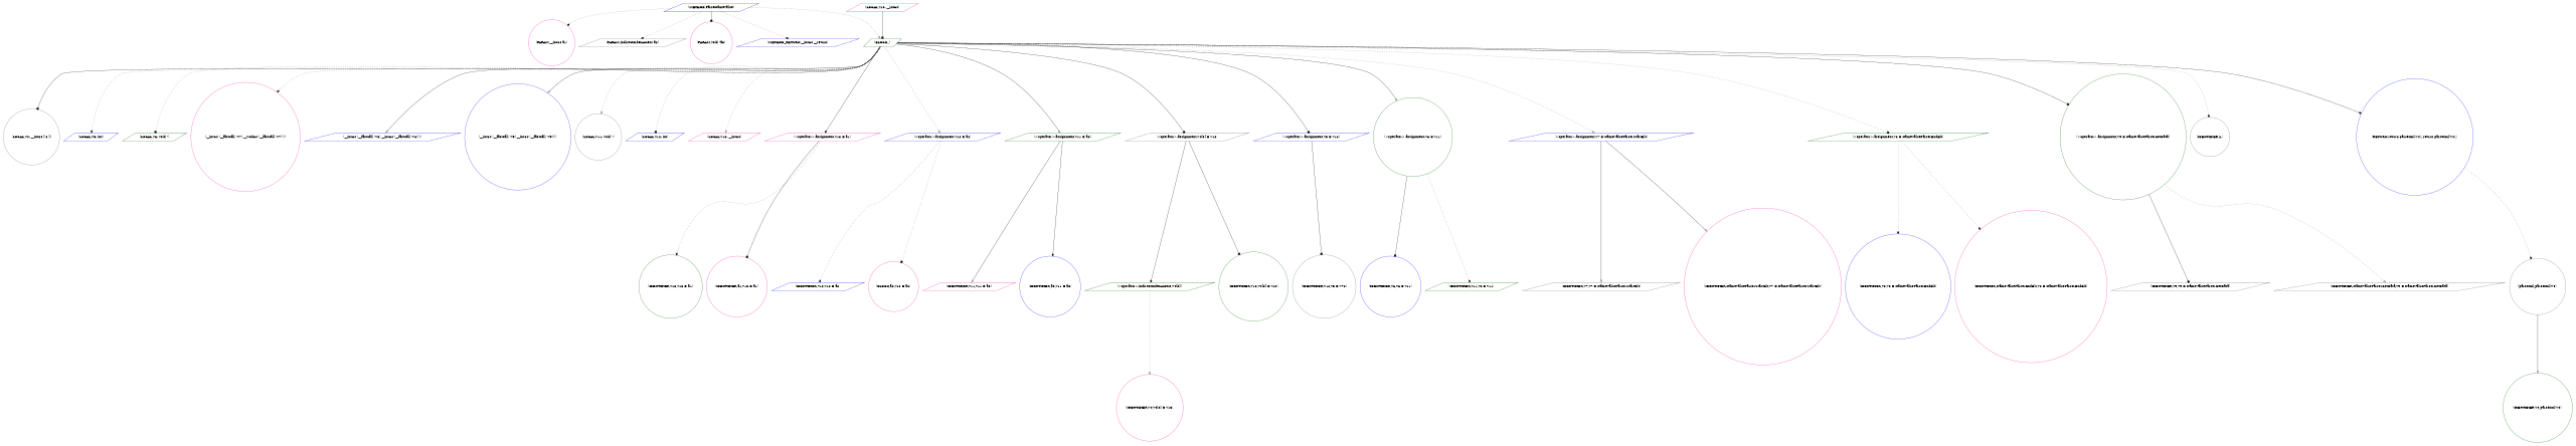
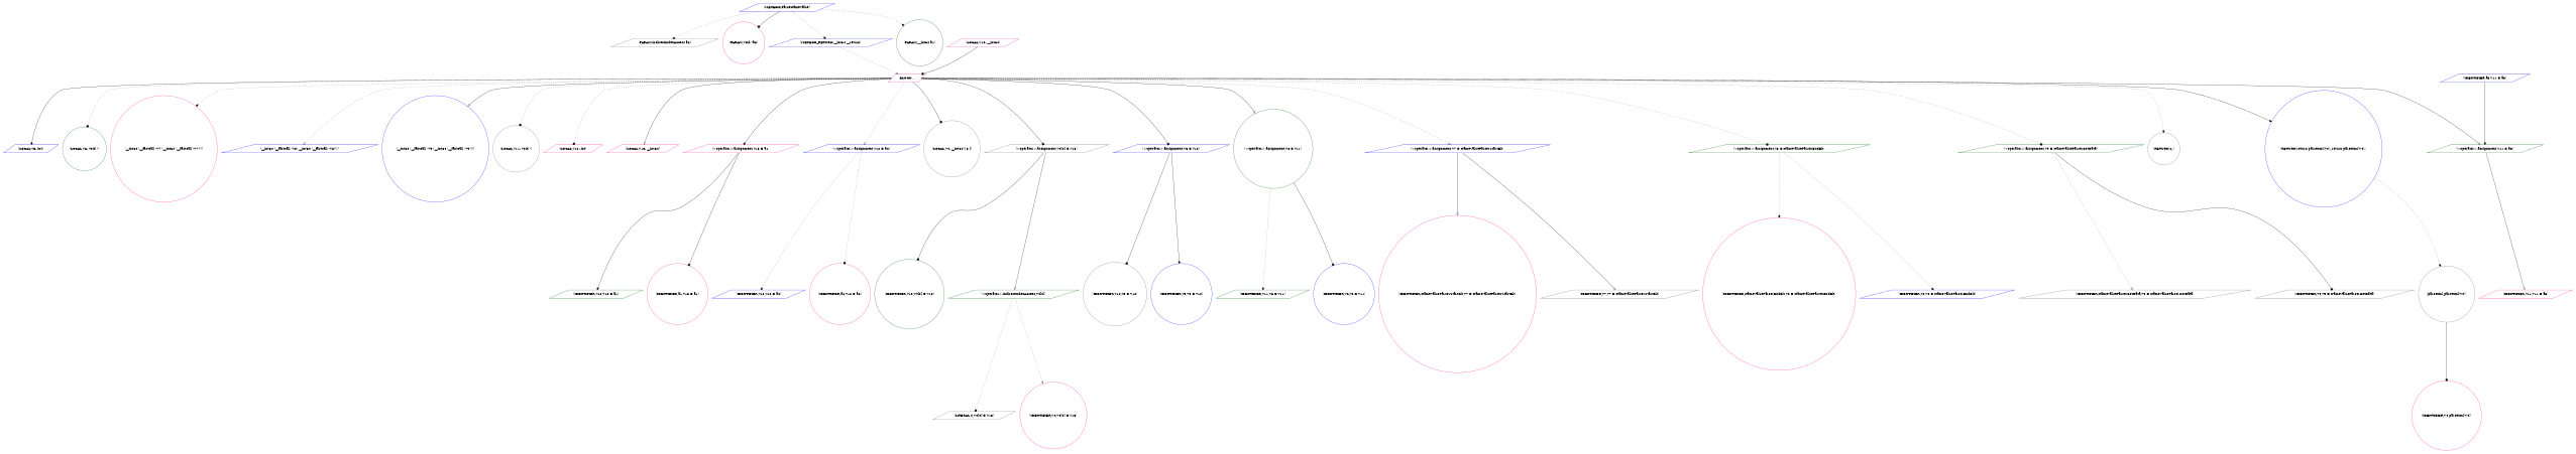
  digraph {
    node [color=blue shape=parallelogram]
    edge [arrowhead=box style=dotted]
    n1 [label="(METHOD,ParseNameValue)"]
-   n2 [color=deeppink label="(PARAM,__int64 a1)" shape=circle]
+   n2 [color=darkgreen label="(PARAM,__int64 a1)" shape=circle]
    n3 [color=gray40 label="(PARAM,indirectIndexAccess a2)"]
    n4 [color=deeppink label="(PARAM,void *a3)" shape=circle]
-   n5 [color=darkgreen label="(BLOCK,,)"]
+   n5 [color=deeppink label="(BLOCK,,)"]
    n6 [label="(METHOD_RETURN,__int64 __return)"]
    n7 [color=gray40 label="(LOCAL,v4: __int64 [ 3 ])" shape=circle]
    n8 [label="(LOCAL,v5: int)"]
-   n9 [color=darkgreen label="(LOCAL,v6: void *)"]
-   n10 [color=deeppink label="(__int64 (__fastcall *v7),__void64 (__fastcall *v7)())" shape=circle]
+   n9 [color=darkgreen label="(LOCAL,v6: void *)" shape=circle]
+   n10 [color=deeppink label="(__int64 (__fastcall *v7),__int64 (__fastcall *v7)())" shape=circle]
    n11 [label="(__int64 (__fastcall *v8),__int64 (__fastcall *v8)())"]
    n12 [label="(__int64 (__fastcall *v9),__int64 (__fastcall *v9)())" shape=circle]
    n13 [color=gray40 label="(LOCAL,v11: void *)" shape=circle]
-   n14 [label="(LOCAL,v12: int)"]
+   n14 [color=deeppink label="(LOCAL,v12: int)"]
    n15 [color=deeppink label="(LOCAL,v13: __int64)"]
    n16 [color=deeppink label="(<operator>.assignment,v13 = a1)"]
    n17 [label="(<operator>.assignment,v12 = a2)"]
    n18 [color=darkgreen label="(<operator>.assignment,v11 = a3)"]
    n19 [color=gray40 label="(<operator>.assignment,v4[0] = v13)"]
    n20 [label="(<operator>.assignment,v5 = v12)"]
    n21 [color=darkgreen label="(<operator>.assignment,v6 = v11)" shape=circle]
    n22 [label="(<operator>.assignment,v7 = NameValueParserStartElt)"]
    n23 [color=darkgreen label="(<operator>.assignment,v8 = NameValueParserEndElt)"]
-   n24 [color=darkgreen label="(<operator>.assignment,v9 = NameValueParserGetData)" shape=circle]
-   n25 [color=gray40 label="(IDENTIFIER,L,)" shape=circle]
+   n24 [color=darkgreen label="(<operator>.assignment,v9 = NameValueParserGetData)"]
+   n25 [color=gray40 label="(RETURN,L,)" shape=circle]
    n26 [label="(RETURN,return parsexml(v4);,return parsexml(v4);)" shape=circle]
    n27 [color=deeppink label="(LOCAL,v10: __int64)"]
-   n28 [color=darkgreen label="(IDENTIFIER,v13,v13 = a1)" shape=circle]
+   n28 [color=darkgreen label="(IDENTIFIER,v13,v13 = a1)"]
    n29 [color=deeppink label="(IDENTIFIER,a1,v13 = a1)" shape=circle]
    n30 [label="(IDENTIFIER,v12,v12 = a2)"]
-   n31 [color=deeppink label="(BLOCK,a2,v12 = a2)" shape=circle]
+   n31 [color=deeppink label="(IDENTIFIER,a2,v12 = a2)" shape=circle]
    n32 [color=deeppink label="(IDENTIFIER,v11,v11 = a3)"]
-   n33 [label="(IDENTIFIER,a3,v11 = a3)" shape=circle]
+   n33 [label="(IDENTIFIER,a3,v11 = a3)"]
    n34 [color=darkgreen label="(<operator>.indirectIndexAccess,v4[0])"]
    n35 [color=darkgreen label="(IDENTIFIER,v13,v4[0] = v13)" shape=circle]
-   n37 [color=gray40 label="(IDENTIFIER,v12,v5 = v72)" shape=circle]
+   n36 [label="(IDENTIFIER,v5,v5 = v12)" shape=circle]
+   n37 [color=gray40 label="(IDENTIFIER,v12,v5 = v12)" shape=circle]
    n38 [label="(IDENTIFIER,v6,v6 = v11)" shape=circle]
    n39 [color=darkgreen label="(IDENTIFIER,v11,v6 = v11)"]
    n40 [color=gray40 label="(IDENTIFIER,v7,v7 = NameValueParserStartElt)"]
    n41 [color=deeppink label="(IDENTIFIER,NameValueParserStartElt,v7 = NameValueParserStartElt)" shape=circle]
-   n42 [label="(IDENTIFIER,v8,v8 = NameValueParserEndElt)" shape=circle]
+   n42 [label="(IDENTIFIER,v8,v8 = NameValueParserEndElt)"]
    n43 [color=deeppink label="(IDENTIFIER,NameValueParserEndElt,v8 = NameValueParserEndElt)" shape=circle]
    n44 [color=gray40 label="(IDENTIFIER,v9,v9 = NameValueParserGetData)"]
    n45 [color=gray40 label="(IDENTIFIER,NameValueParserGetData,v9 = NameValueParserGetData)"]
    n46 [color=gray40 label="(parsexml,parsexml(v4))" shape=circle]
    n47 [color=deeppink label="(IDENTIFIER,v4,v4[0] = v13)" shape=circle]
-   n49 [color=darkgreen label="(IDENTIFIER,v4,parsexml(v4))" shape=circle]
+   n48 [color=gray40 label="(LITERAL,0,v4[0] = v13)"]
+   n49 [color=deeppink label="(IDENTIFIER,v4,parsexml(v4))" shape=circle]
    n1 -> n2 [arrowhead=diamond]
    n1 -> n3 [arrowhead=diamond]
    n1 -> n4 [style=solid]
-   n1 -> n5 [arrowhead=onormal]
+   n6 -> n5 [arrowhead=onormal]
    n1 -> n6 [arrowhead=diamond]
    n5 -> n7 [style=solid]
-   n5 -> n8 [arrowhead=diamond]
+   n5 -> n8 [arrowhead=diamond style=solid]
    n5 -> n9
    n5 -> n10 [arrowhead=diamond]
-   n5 -> n11 [arrowhead=onormal style=solid]
+   n5 -> n11 [arrowhead=onormal]
    n5 -> n12 [arrowhead=onormal style=solid]
-   n5 -> n13 [arrowhead=onormal]
+   n5 -> n13
    n5 -> n14
-   n5 -> n15 [arrowhead=onormal]
+   n5 -> n15 [arrowhead=onormal style=solid]
    n5 -> n16 [arrowhead=diamond style=solid]
    n5 -> n17 [arrowhead=onormal]
    n5 -> n18 [arrowhead=onormal style=solid]
    n5 -> n19 [style=solid]
    n5 -> n20 [style=solid]
    n5 -> n21 [arrowhead=onormal style=solid]
    n5 -> n22 [arrowhead=onormal]
    n5 -> n23
-   n5 -> n24 [style=solid]
+   n5 -> n24
    n5 -> n25 [arrowhead=diamond]
    n5 -> n26 [arrowhead=diamond style=solid]
-   n16 -> n28 [arrowhead=diamond]
+   n16 -> n28 [arrowhead=diamond style=solid]
    n16 -> n29 [style=solid]
    n17 -> n30 [arrowhead=diamond]
    n17 -> n31
    n18 -> n32 [arrowhead=onormal style=solid]
-   n18 -> n33 [arrowhead=diamond style=solid]
-   n19 -> n34 [arrowhead=diamond style=solid]
+   n33 -> n18 [arrowhead=diamond style=solid]
+   n19 -> n34 [arrowhead=onormal style=solid]
    n19 -> n35 [style=solid]
+   n20 -> n36 [arrowhead=diamond style=solid]
    n20 -> n37 [style=solid]
    n21 -> n38 [style=solid]
    n21 -> n39 [arrowhead=diamond]
    n22 -> n40 [arrowhead=onormal style=solid]
    n22 -> n41 [arrowhead=onormal style=solid]
    n23 -> n42 [arrowhead=diamond]
    n23 -> n43 [arrowhead=diamond]
    n24 -> n44 [style=solid]
    n24 -> n45 [arrowhead=onormal]
    n26 -> n46 [arrowhead=diamond]
    n27 -> n5 [style=solid]
    n34 -> n47 [arrowhead=onormal]
-   n46 -> n49 [arrowhead=onormal style=solid]
+   n34 -> n48
+   n46 -> n49 [style=solid]
  }
